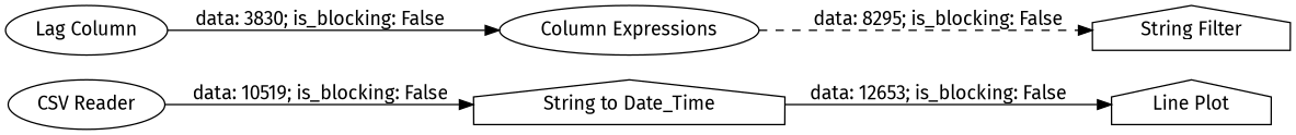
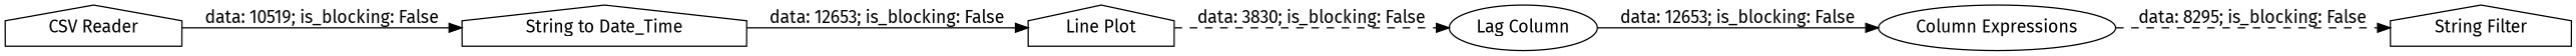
  digraph {
    fontname="Fira Sans"
    rankdir=LR
    node [fontname="Fira Sans" shape=house]
    edge [fontname="Fira Sans" style=solid]
    n1 [label="String to Date_Time"]
    n2 [label="Line Plot"]
    n3 [label="Lag Column" shape=ellipse]
    n4 [label="String Filter"]
    n5 [label="Column Expressions" shape=ellipse]
-   n6 [label="CSV Reader" shape=ellipse]
+   n6 [label="CSV Reader"]
    n1 -> n2 [label="data: 12653; is_blocking: False"]
-   n3 -> n5 [label="data: 3830; is_blocking: False"]
+   n2 -> n3 [label="data: 3830; is_blocking: False" style=dashed]
+   n3 -> n5 [label="data: 12653; is_blocking: False"]
    n5 -> n4 [label="data: 8295; is_blocking: False" style=dashed]
    n6 -> n1 [label="data: 10519; is_blocking: False"]
  }
